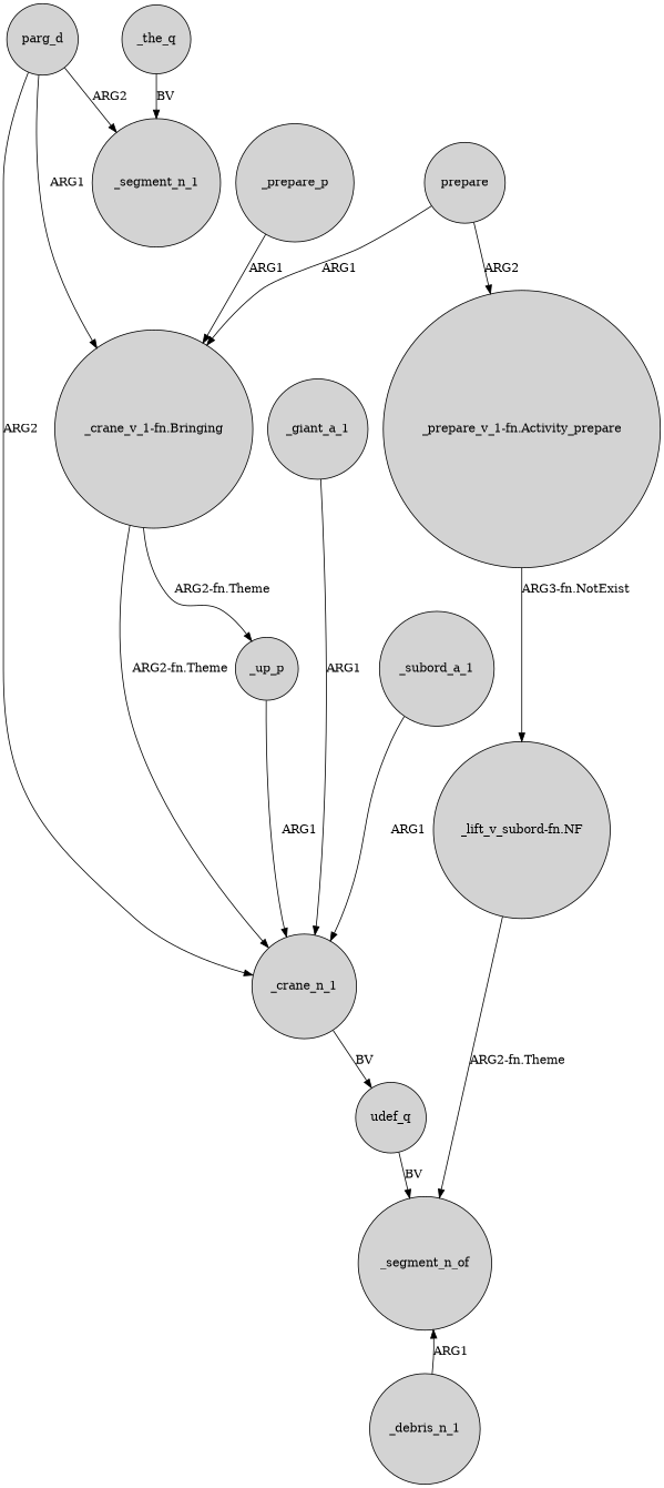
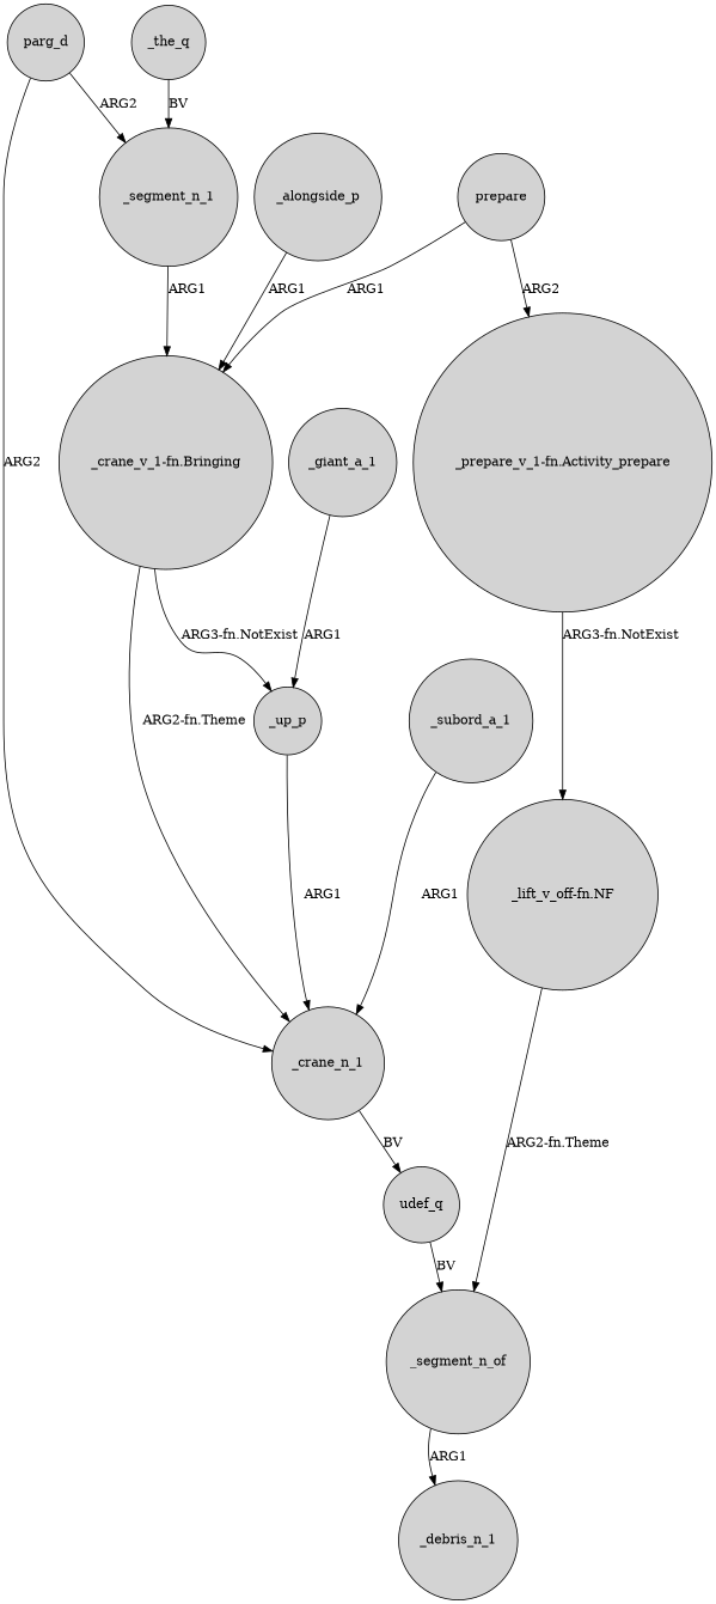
  digraph {
    node [shape=circle style=filled]
    parg_d
    _segment_n_1
    _crane_n_1
    n4 [label="_crane_v_1-fn.Bringing"]
    udef_q
    _up_p
    _the_q
    "_prepare_v_1-fn.Activity_prepare"
-   "_lift_v_off-fn.NF" [label="_lift_v_subord-fn.NF"]
+   "_lift_v_off-fn.NF"
    n10 [label=_segment_n_of]
    _debris_n_1
    _giant_a_1
-   _alongside_p [label=_prepare_p]
+   _alongside_p
    n14 [label=_subord_a_1]
    n15 [label=prepare]
    parg_d -> _segment_n_1 [label=ARG2]
    parg_d -> _crane_n_1 [label=ARG2]
-   parg_d -> n4 [label=ARG1]
+   _segment_n_1 -> n4 [label=ARG1]
    _crane_n_1 -> udef_q [label=BV]
    n4 -> _crane_n_1 [label="ARG2-fn.Theme"]
-   n4 -> _up_p [label="ARG2-fn.Theme"]
+   n4 -> _up_p [label="ARG3-fn.NotExist"]
    udef_q -> n10 [label=BV]
    _up_p -> _crane_n_1 [label=ARG1]
    _the_q -> _segment_n_1 [label=BV]
    "_prepare_v_1-fn.Activity_prepare" -> "_lift_v_off-fn.NF" [label="ARG3-fn.NotExist"]
    "_lift_v_off-fn.NF" -> n10 [label="ARG2-fn.Theme"]
-   _debris_n_1 -> n10 [label=ARG1]
-   _giant_a_1 -> _crane_n_1 [label=ARG1]
+   n10 -> _debris_n_1 [label=ARG1]
+   _giant_a_1 -> _up_p [label=ARG1]
    _alongside_p -> n4 [label=ARG1]
    n14 -> _crane_n_1 [label=ARG1]
    n15 -> n4 [label=ARG1]
    n15 -> "_prepare_v_1-fn.Activity_prepare" [label=ARG2]
  }
